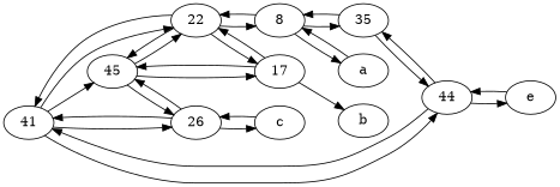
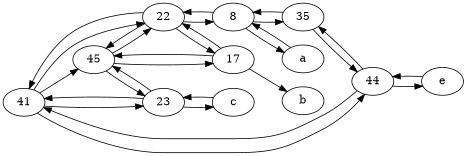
  digraph {
    rankdir=LR
    41
    45
    22
    44
-   26
+   26 [label=23]
    17
    8
    35
    e
    c
    a
    b
    41 -> 45
    41 -> 22
    41 -> 44
    41 -> 26
    45 -> 22
    45 -> 26
    45 -> 17
    22 -> 41
    22 -> 45
    22 -> 17
    22 -> 8
    44 -> 41
    44 -> 35
    44 -> e
    26 -> 41
    26 -> 45
    26 -> c
    17 -> 45
    17 -> 22
    17 -> b
    8 -> 22
    8 -> 35
    8 -> a
    35 -> 44
    35 -> 8
    e -> 44
    c -> 26
    a -> 8
  }
